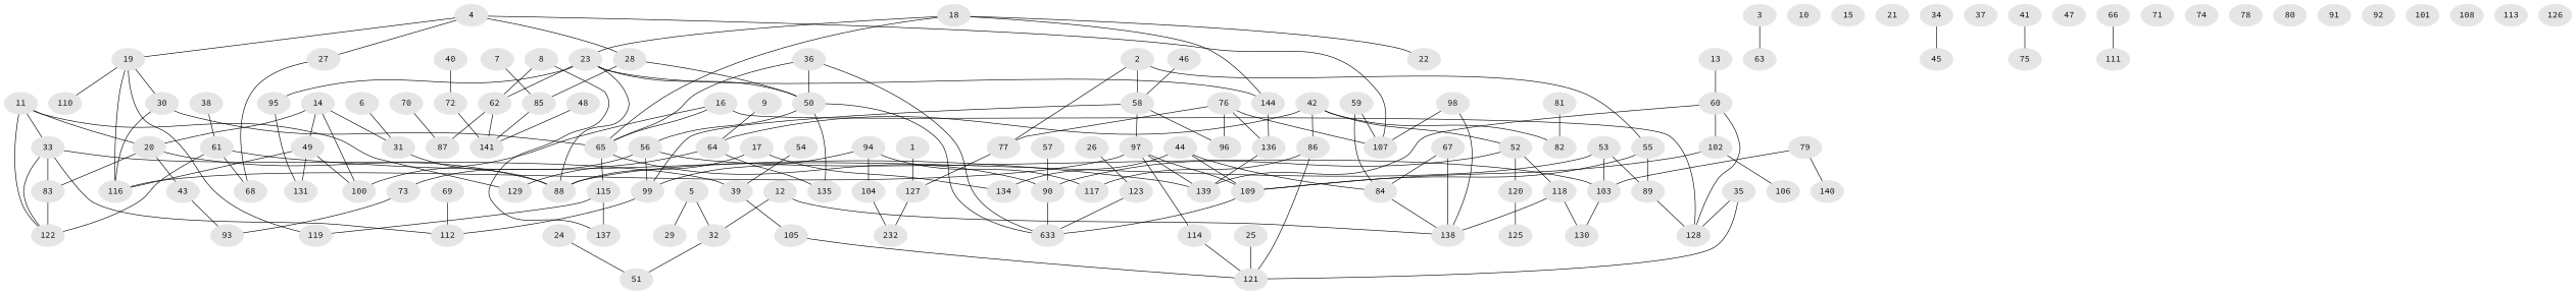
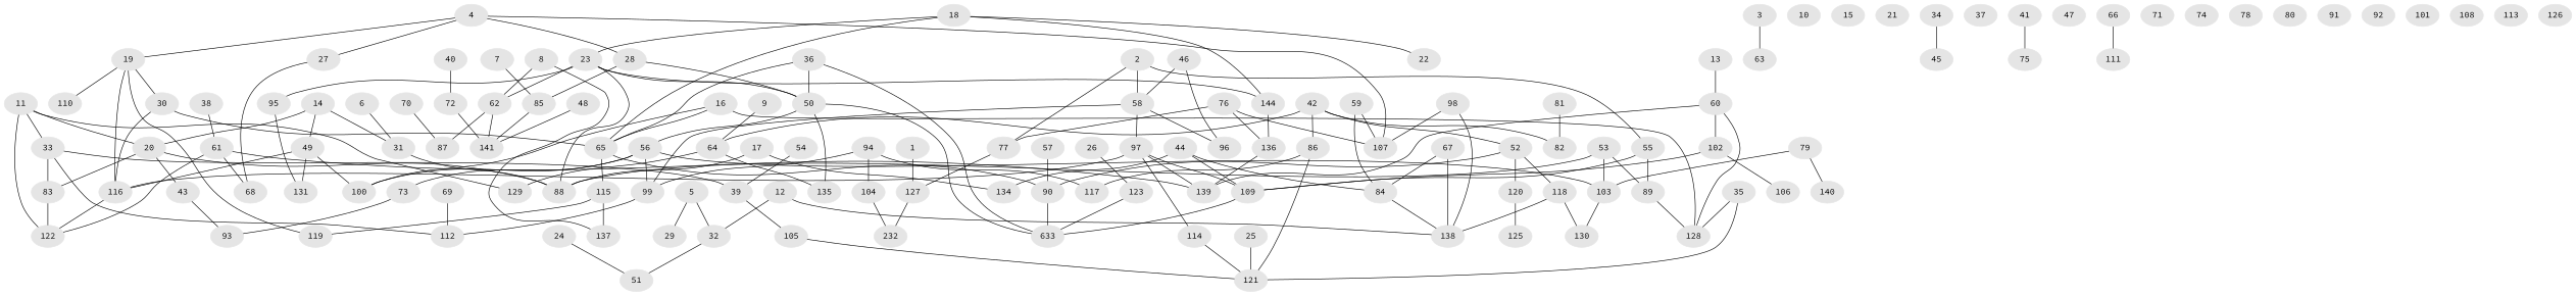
  graph {
    fontname="Source Code Pro"
    node [color=gray90 fontname="Source Code Pro" style=filled]
    edge [fontname="Source Code Pro"]
    1
    127
    n3 [label=232]
    2
    55
    77
    58
    109
    89
    3
    63
    4
    19
    27
    28
    107
    30
    110
    116
    119
    68
    85
    50
    5
    29
    32
    51
    6
    31
    88
    7
    141
    8
    62
    137
    87
    9
    64
    129
    135
    10
    11
    20
    33
    122
    43
    83
    39
    112
    12
    138
    13
    60
    128
    102
    139
    14
    49
    100
    131
    15
    16
    65
    90
    115
    17
    134
    18
    22
    23
    n71 [label=144]
    95
    136
    93
    21
    n76 [label=633]
    56
    24
    25
    121
    26
    123
    105
    34
    45
    35
    36
    37
    38
    61
    40
    72
    41
    75
    96
    99
    97
    42
    52
    82
    86
    118
    120
    117
    44
    84
    46
    47
    48
    103
    73
    130
    125
    53
    54
    57
    114
    59
    106
    66
    111
    67
    69
    70
    71
    74
    76
    78
    79
    140
    80
    81
    91
    92
    94
    104
    98
    101
    108
    113
    126
    1 -- 127
    127 -- n3
    2 -- 55
    2 -- 77
    2 -- 58
    55 -- 109
    55 -- 89
    77 -- 127
    58 -- 96
    58 -- 99
    58 -- 97
    109 -- n76
    89 -- 128
    3 -- 63
    4 -- 19
    4 -- 27
    4 -- 28
    4 -- 107
    19 -- 30
    19 -- 110
    19 -- 116
    19 -- 119
    27 -- 68
    28 -- 85
    28 -- 50
    30 -- 116
    30 -- 65
-   33 -- 122
+   116 -- 122
    85 -- 141
    50 -- 135
    50 -- n76
    50 -- 56
    5 -- 29
    5 -- 32
    32 -- 51
    6 -- 31
    31 -- 88
    7 -- 85
    8 -- 62
    8 -- 137
    62 -- 141
    62 -- 87
    9 -- 64
    64 -- 129
    64 -- 135
    11 -- 129
    11 -- 20
    11 -- 33
    11 -- 122
    20 -- 88
    20 -- 43
    20 -- 83
    33 -- 83
    33 -- 39
    33 -- 112
    43 -- 93
    83 -- 122
    39 -- 105
    12 -- 32
    12 -- 138
    13 -- 60
    60 -- 128
    60 -- 102
    60 -- 139
    102 -- 109
    102 -- 106
    14 -- 31
    14 -- 20
    14 -- 49
    49 -- 116
    49 -- 100
    49 -- 131
    16 -- 128
    16 -- 100
    16 -- 65
    65 -- 90
    65 -- 115
    90 -- n76
    115 -- 119
    115 -- 137
    17 -- 88
    17 -- 134
    18 -- 65
    18 -- 22
    18 -- 23
    18 -- n71
    23 -- 50
    23 -- 88
    23 -- 62
    23 -- n71
    23 -- 95
    n71 -- 136
    95 -- 131
    136 -- 139
-   14 -- 100
+   56 -- 100
    56 -- 99
    56 -- 103
    56 -- 73
    24 -- 51
    25 -- 121
    26 -- 123
    123 -- n76
    105 -- 121
    34 -- 45
    35 -- 128
    35 -- 121
    36 -- 50
    36 -- 65
    36 -- n76
    38 -- 61
    61 -- 68
    61 -- 122
    61 -- 139
    40 -- 72
    72 -- 141
    41 -- 75
    99 -- 112
    97 -- 109
    97 -- 116
    97 -- 139
    97 -- 114
    42 -- 64
    42 -- 52
    42 -- 82
    42 -- 86
    52 -- 90
    52 -- 118
    52 -- 120
    86 -- 121
    86 -- 117
    118 -- 138
    118 -- 130
    120 -- 125
    44 -- 109
    44 -- 134
    44 -- 84
    84 -- 138
    46 -- 58
-   76 -- 96
+   46 -- 96
    48 -- 141
    103 -- 130
    73 -- 93
    53 -- 89
    53 -- 88
    53 -- 103
    54 -- 39
    57 -- 90
    114 -- 121
    59 -- 107
    59 -- 84
    66 -- 111
    67 -- 138
    67 -- 84
    69 -- 112
    70 -- 87
    76 -- 77
    76 -- 107
    76 -- 136
    79 -- 103
    79 -- 140
    81 -- 82
    94 -- 99
    94 -- 117
    94 -- 104
    104 -- n3
    98 -- 107
    98 -- 138
  }
